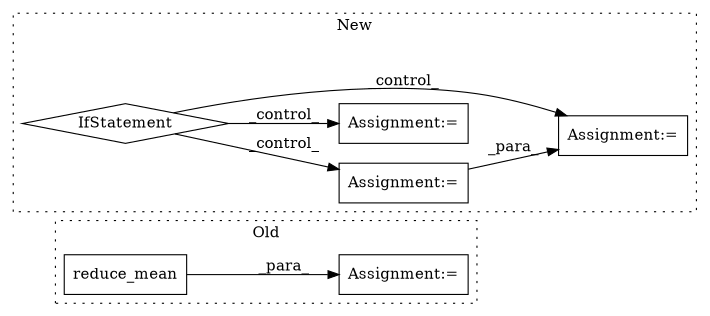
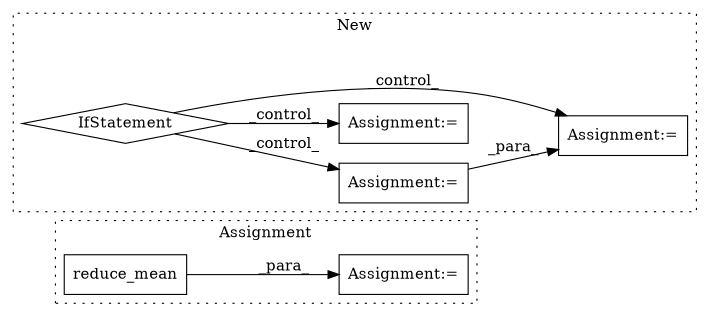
  digraph {
    rankdir=LR
    node [a=7 l=1 shape=box]
    n1 [a=32 l="12,1" label=reduce_mean s="5670,5694"]
    n2 [label="Assignment:=" s=5658]
    n3 [a=25 l="4,2" label=IfStatement s="7655,7683" shape=diamond]
    n4 [label="Assignment:=" s=7940]
    n5 [label="Assignment:=" s=8313]
    n6 [label="Assignment:=" s=7986]
    subgraph cluster_1 {
-     label=Old
+     label=Assignment
      style=dotted
      n1
      n2
    }
    subgraph cluster_2 {
      label=New
      style=dotted
      n3
      n4
      n5
      n6
    }
    n1 -> n2 [label=_para_]
    n3 -> n4 [label=_control_]
    n3 -> n5 [label=_control_]
    n3 -> n6 [label=_control_]
    n4 -> n6 [label=_para_]
  }
